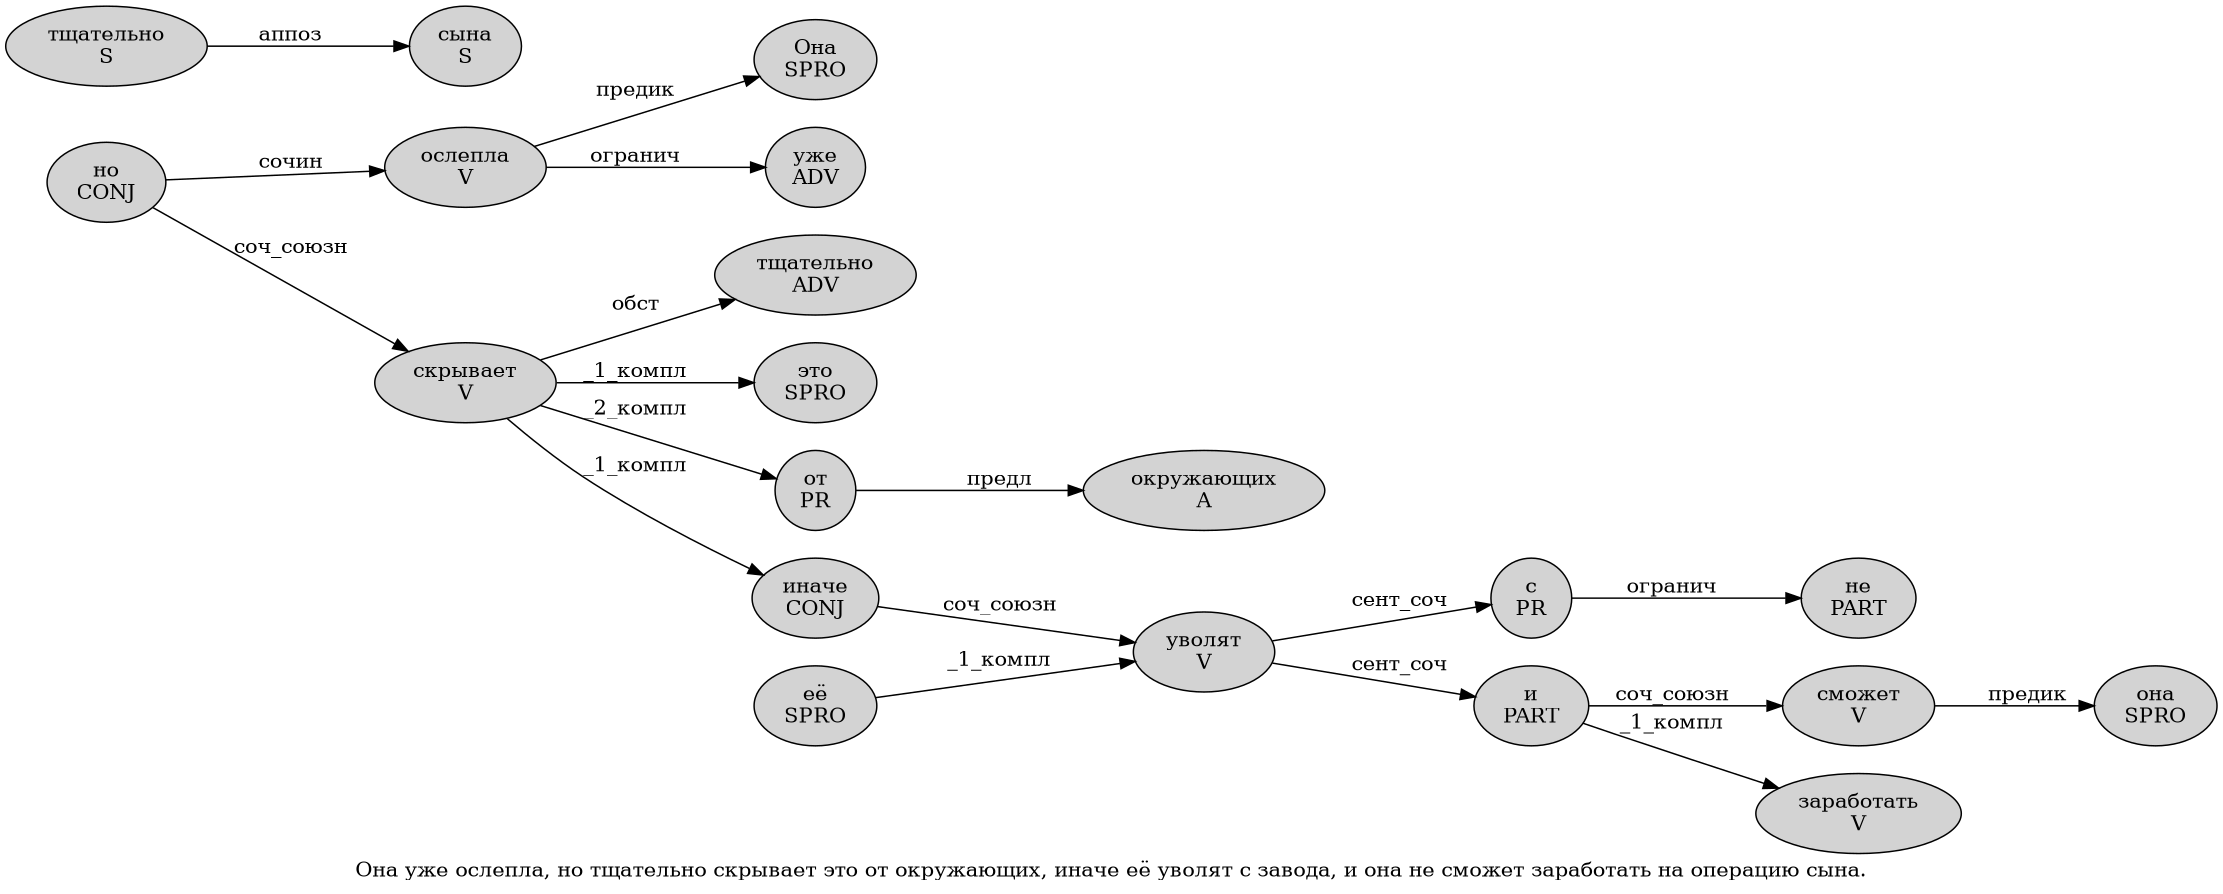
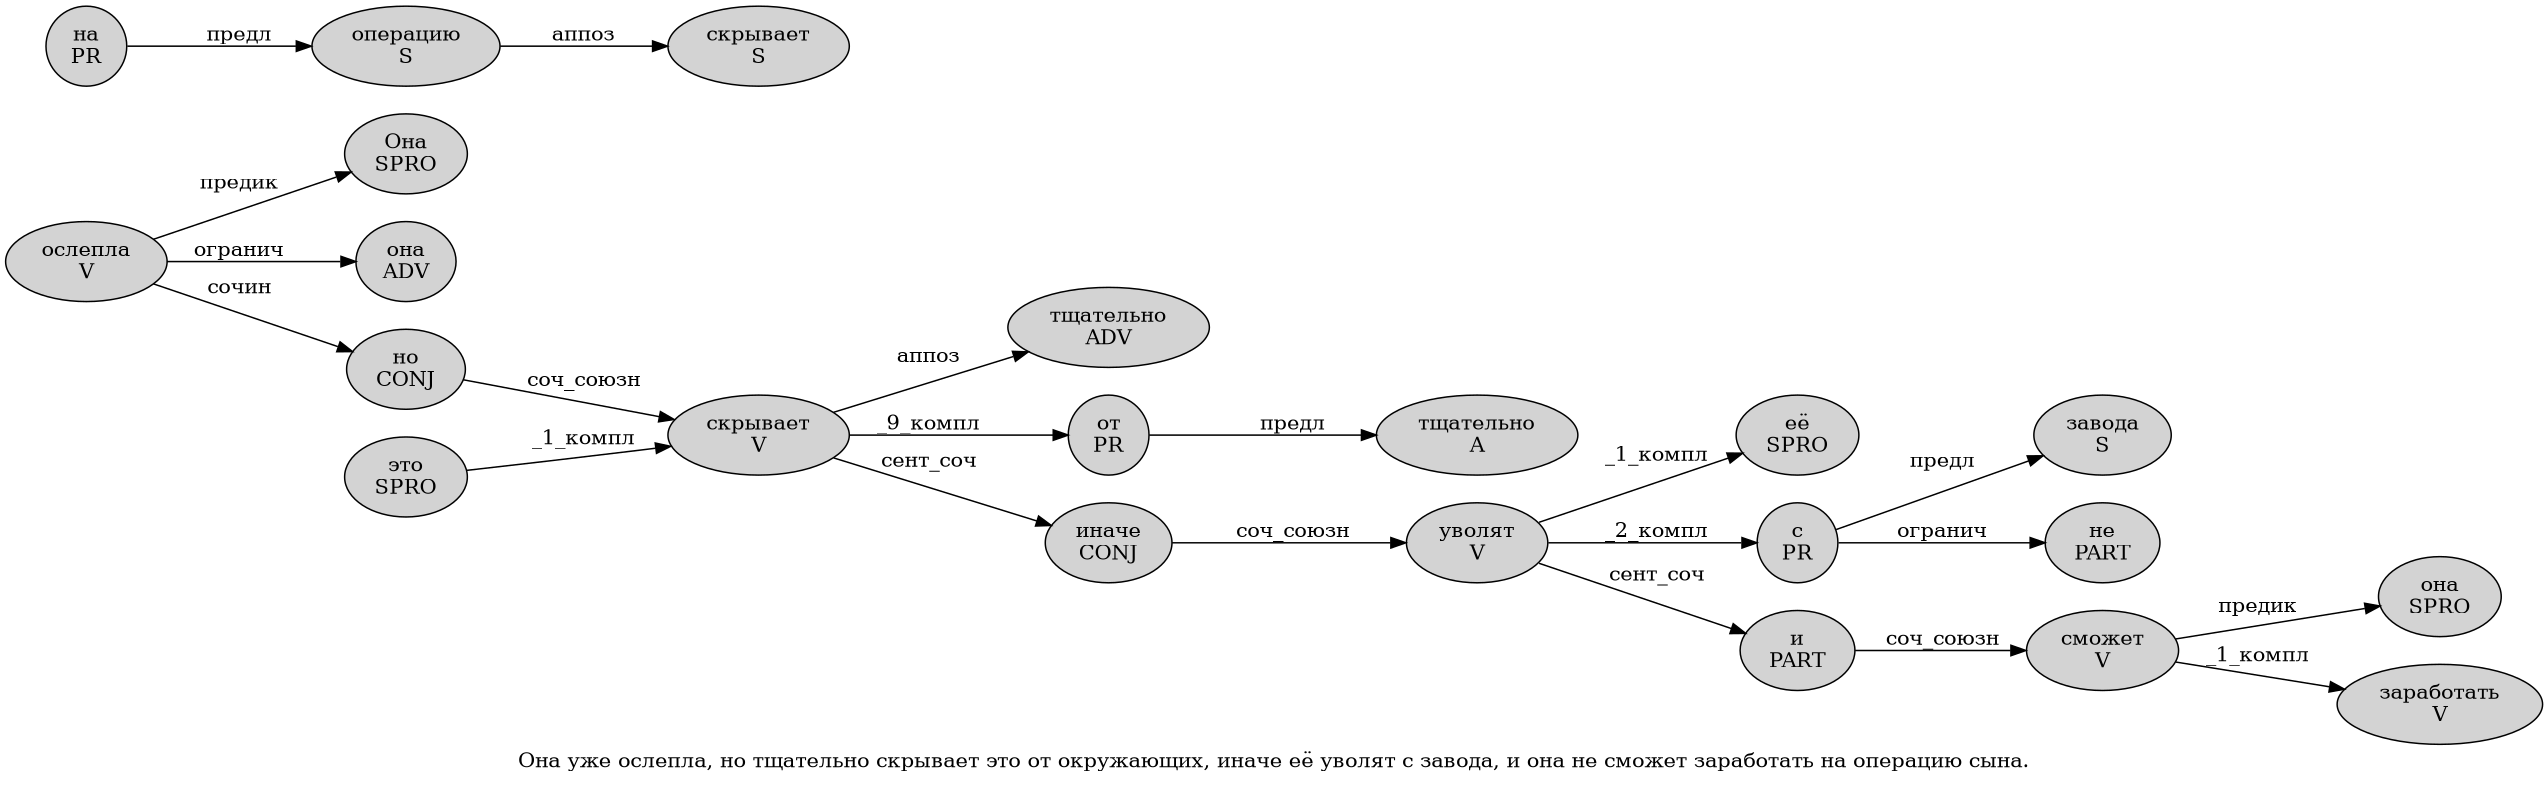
  digraph {
    label="Она уже ослепла, но тщательно скрывает это от окружающих, иначе её уволят с завода, и она не сможет заработать на операцию сына."
    rankdir=LR
    node [fillcolor=lightgray penwidth=1 shape=ellipse style=filled]
    n1 [label="Она\nSPRO"]
-   n2 [label="уже\nADV"]
+   n2 [label="она\nADV"]
    n3 [label="ослепла\nV"]
    n4 [label="но\nCONJ"]
    n5 [label="скрывает\nV"]
    n6 [label="тщательно\nADV"]
    n7 [label="это\nSPRO"]
    n8 [label="от\nPR"]
    n9 [label="иначе\nCONJ"]
-   n10 [label="окружающих\nA"]
+   n10 [label="тщательно\nA"]
    n11 [label="уволят\nV"]
    n12 [label="её\nSPRO"]
    n13 [label="с\nPR"]
    n14 [label="и\nPART"]
+   n15 [label="завода\nS"]
    n16 [label="не\nPART"]
    n17 [label="сможет\nV"]
    n18 [label="она\nSPRO"]
    n19 [label="заработать\nV"]
-   n21 [label="тщательно\nS"]
-   n22 [label="сына\nS"]
+   n20 [label="на\nPR"]
+   n21 [label="операцию\nS"]
+   n22 [label="скрывает\nS"]
    n3 -> n1 [label="предик"]
    n3 -> n2 [label="огранич"]
-   n4 -> n3 [label="сочин"]
+   n3 -> n4 [label="сочин"]
    n4 -> n5 [label="соч_союзн"]
-   n5 -> n6 [label="обст"]
-   n5 -> n7 [label="_1_компл"]
-   n5 -> n8 [label="_2_компл"]
-   n5 -> n9 [label="_1_компл"]
+   n5 -> n6 [label="аппоз"]
+   n7 -> n5 [label="_1_компл"]
+   n5 -> n8 [label="_9_компл"]
+   n5 -> n9 [label="сент_соч"]
    n8 -> n10 [label="предл"]
    n9 -> n11 [label="соч_союзн"]
-   n12 -> n11 [label="_1_компл"]
-   n11 -> n13 [label="сент_соч"]
+   n11 -> n12 [label="_1_компл"]
+   n11 -> n13 [label="_2_компл"]
    n11 -> n14 [label="сент_соч"]
+   n13 -> n15 [label="предл"]
    n13 -> n16 [label="огранич"]
    n14 -> n17 [label="соч_союзн"]
    n17 -> n18 [label="предик"]
-   n14 -> n19 [label="_1_компл"]
+   n17 -> n19 [label="_1_компл"]
+   n20 -> n21 [label="предл"]
    n21 -> n22 [label="аппоз"]
  }
